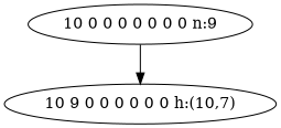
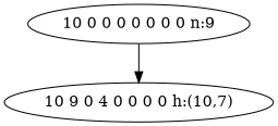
  strict digraph {
    n1 [label="10 0 0 0 0 0 0 0 n:9"]
-   n2 [label="10 9 0 0 0 0 0 0 h:(10,7)"]
+   n2 [label="10 9 0 4 0 0 0 0 h:(10,7)"]
    n1 -> n2
  }
